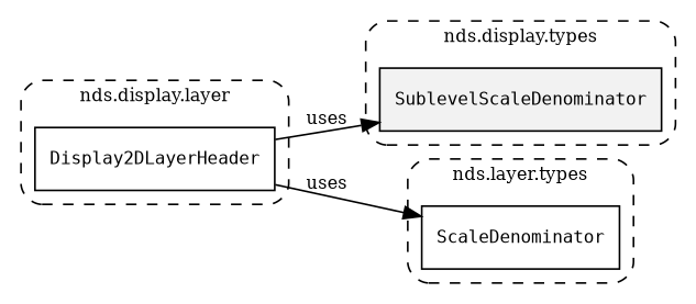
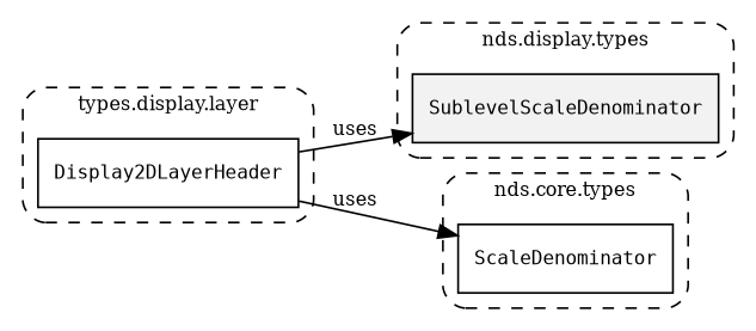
  digraph {
    fontsize=10
    rankdir=LR
    node [fontsize=10 shape=box]
    edge [fontsize=10]
    n1 [fillcolor="#0000000D" label=<<font face="monospace"><table align="center" border="0" cellspacing="0" cellpadding="0"><tr><td href="../../../content/packages/nds.display.types.html#Subtype-SublevelScaleDenominator" title="Subtype defined in nds.display.types">SublevelScaleDenominator</td></tr></table></font>> style=filled]
    n2 [label=<<font face="monospace"><table align="center" border="0" cellspacing="0" cellpadding="0"><tr><td href="../../../content/packages/nds.core.types.html#Subtype-ScaleDenominator" title="Subtype defined in nds.core.types">ScaleDenominator</td></tr></table></font>>]
    n3 [label=<<font face="monospace"><table align="center" border="0" cellspacing="0" cellpadding="0"><tr><td href="../../../content/packages/nds.display.layer.html#Structure-Display2DLayerHeader" title="Structure defined in nds.display.layer">Display2DLayerHeader</td></tr></table></font>>]
    subgraph cluster_1 {
      label="nds.display.types"
      style="dashed, rounded"
      n1
    }
    subgraph cluster_2 {
-     label="nds.layer.types"
+     label="nds.core.types"
      style="dashed, rounded"
      n2
    }
    subgraph cluster_3 {
-     label="nds.display.layer"
+     label="types.display.layer"
      style="dashed, rounded"
      n3
    }
    n3 -> n1 [label=uses]
    n3 -> n2 [label=uses]
  }
